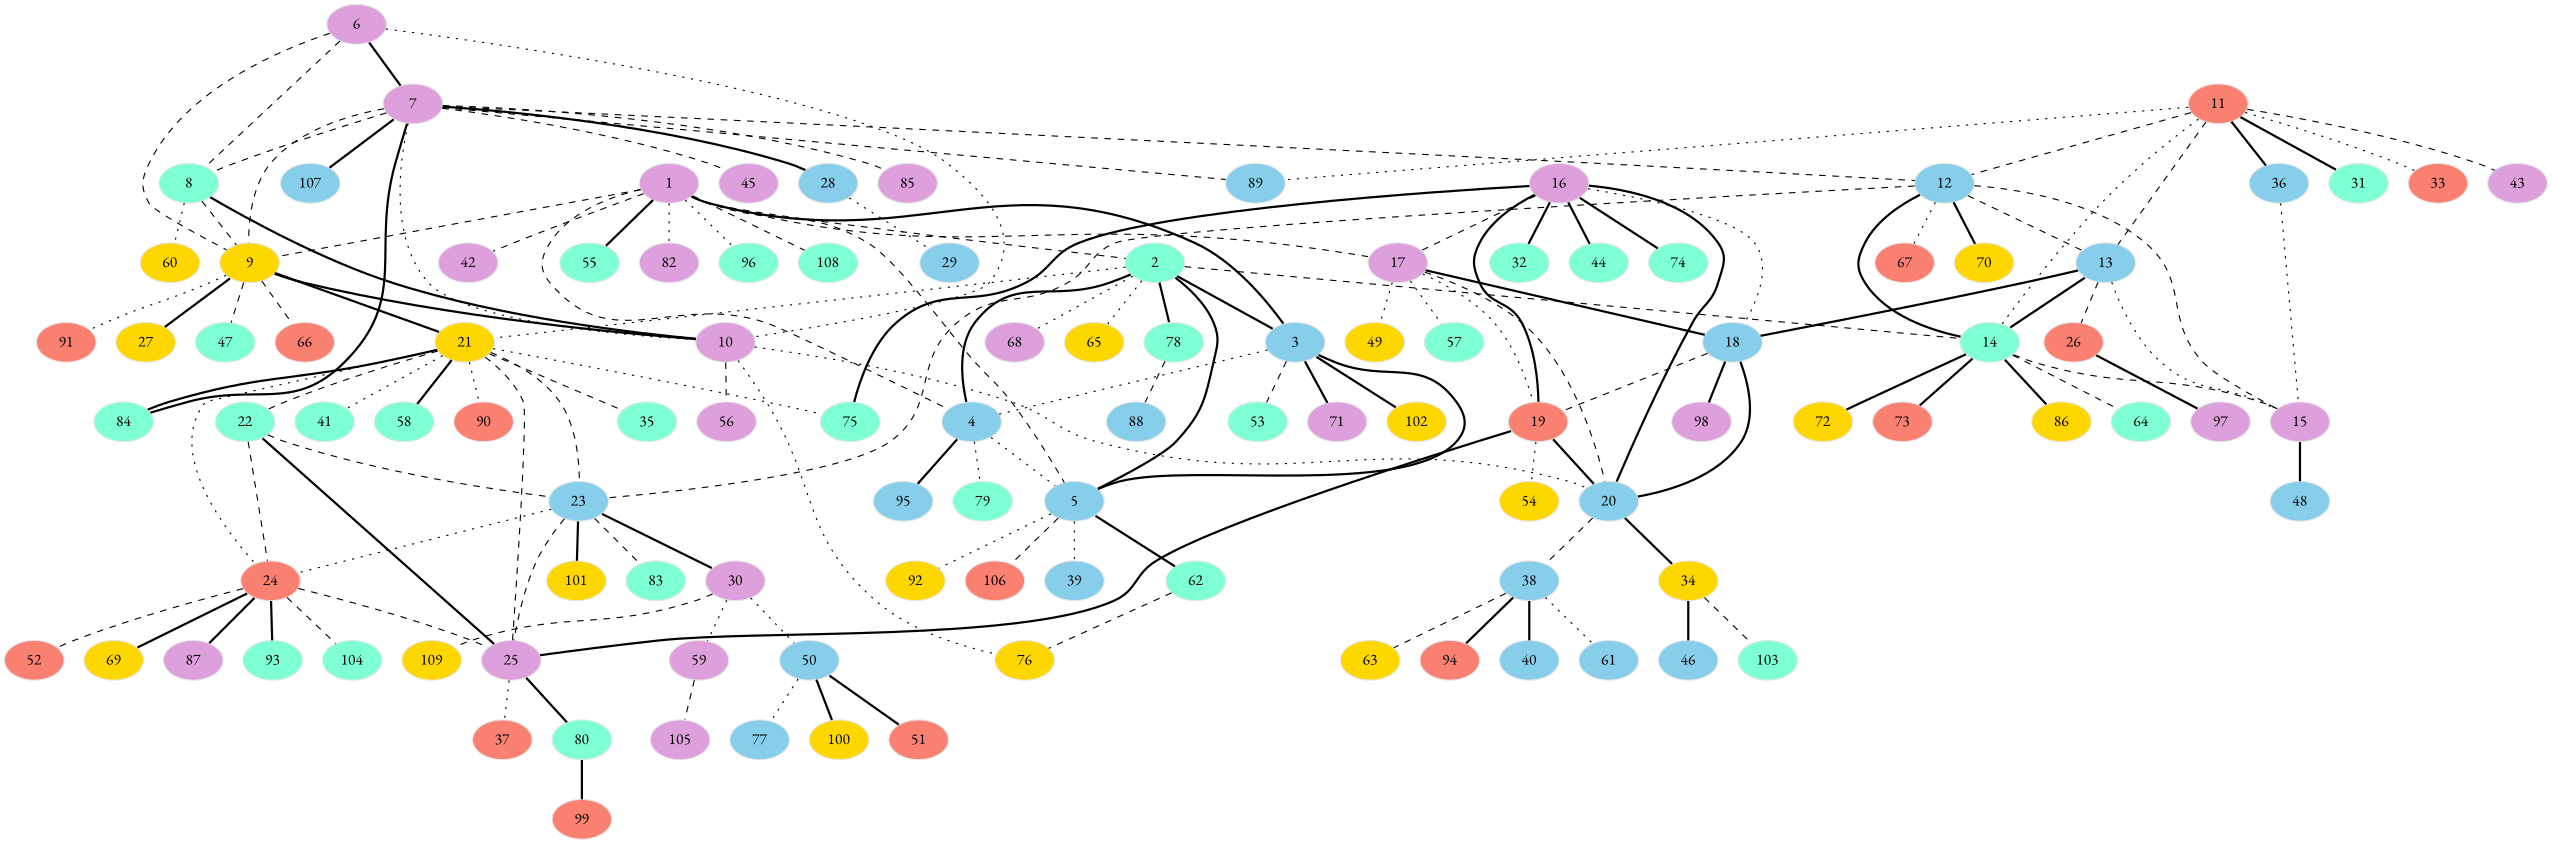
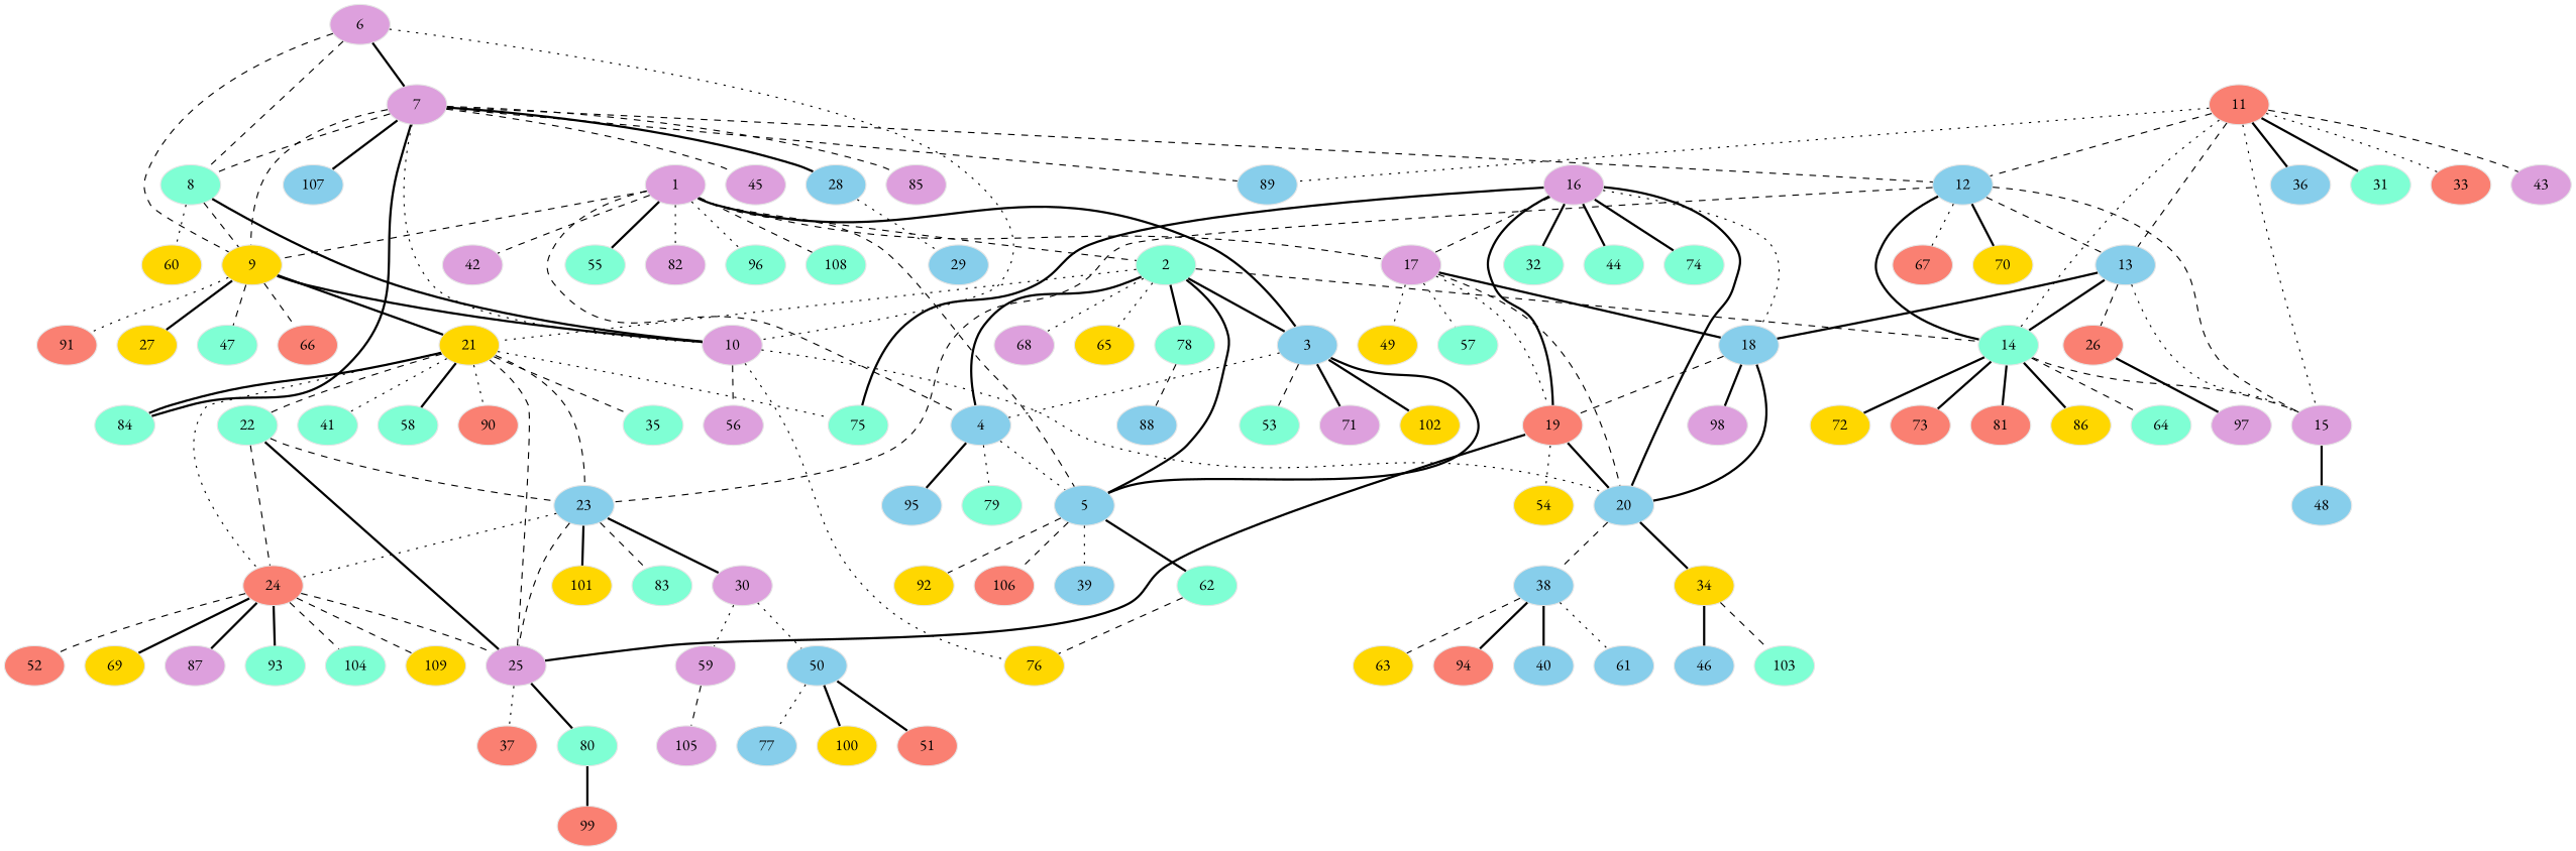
  graph {
    fontname="EB Garamond"
    node [color=gray90 fillcolor=aquamarine fontname="EB Garamond" style=filled]
    edge [fontname="EB Garamond" style=bold]
    1 [fillcolor=plum]
    2
    3 [fillcolor=skyblue]
    4 [fillcolor=skyblue]
    5 [fillcolor=skyblue]
    9 [fillcolor=gold]
    17 [fillcolor=plum]
    42 [fillcolor=plum]
    55
    82 [fillcolor=plum]
    96
    108
    14
    21 [fillcolor=gold]
    65 [fillcolor=gold]
    68 [fillcolor=plum]
    78
    53
    71 [fillcolor=plum]
    102 [fillcolor=gold]
    79
    95 [fillcolor=skyblue]
    39 [fillcolor=skyblue]
    62
    92 [fillcolor=gold]
    106 [fillcolor=salmon]
    10 [fillcolor=plum]
    27 [fillcolor=gold]
    47
    66 [fillcolor=salmon]
    91 [fillcolor=salmon]
    20 [fillcolor=skyblue]
    18 [fillcolor=skyblue]
    19 [fillcolor=salmon]
    49 [fillcolor=gold]
    57
    15 [fillcolor=plum]
    64
    72 [fillcolor=gold]
    73 [fillcolor=salmon]
+   81 [fillcolor=salmon]
    86 [fillcolor=gold]
    84
    23 [fillcolor=skyblue]
    75
    25 [fillcolor=plum]
    22
    24 [fillcolor=salmon]
    35
    41
    58
    90 [fillcolor=salmon]
    88 [fillcolor=skyblue]
    76 [fillcolor=gold]
    6 [fillcolor=plum]
    7 [fillcolor=plum]
    8
    12 [fillcolor=skyblue]
    28 [fillcolor=skyblue]
    45 [fillcolor=plum]
    85 [fillcolor=plum]
    89 [fillcolor=skyblue]
    107 [fillcolor=skyblue]
    60 [fillcolor=gold]
    56 [fillcolor=plum]
    13 [fillcolor=skyblue]
    67 [fillcolor=salmon]
    70 [fillcolor=gold]
    29 [fillcolor=skyblue]
    34 [fillcolor=gold]
    38 [fillcolor=skyblue]
    11 [fillcolor=salmon]
    31
    33 [fillcolor=salmon]
    36 [fillcolor=skyblue]
    43 [fillcolor=plum]
    26 [fillcolor=salmon]
    48 [fillcolor=skyblue]
    30 [fillcolor=plum]
    83
    101 [fillcolor=gold]
    98 [fillcolor=plum]
    97 [fillcolor=plum]
    16 [fillcolor=plum]
    32
    44
    74
    54 [fillcolor=gold]
    37 [fillcolor=salmon]
    80
    46 [fillcolor=skyblue]
    103
    40 [fillcolor=skyblue]
    61 [fillcolor=skyblue]
    63 [fillcolor=gold]
    94 [fillcolor=salmon]
    52 [fillcolor=salmon]
    69 [fillcolor=gold]
    87 [fillcolor=plum]
    93
    104
    109 [fillcolor=gold]
    50 [fillcolor=skyblue]
    59 [fillcolor=plum]
    99 [fillcolor=salmon]
    51 [fillcolor=salmon]
    77 [fillcolor=skyblue]
    100 [fillcolor=gold]
    105 [fillcolor=plum]
    1 -- 2 [style=dashed]
    1 -- 3
    1 -- 4 [style=dashed]
    1 -- 5 [style=dashed]
    1 -- 9 [style=dashed]
    1 -- 17 [style=dashed]
    1 -- 42 [style=dashed]
    1 -- 55
    1 -- 82 [style=dotted]
    1 -- 96 [style=dotted]
    1 -- 108 [style=dashed]
    2 -- 3
    2 -- 4
    2 -- 5
    2 -- 14 [style=dashed]
    2 -- 21 [style=dotted]
    2 -- 65 [style=dotted]
    2 -- 68 [style=dotted]
    2 -- 78
    3 -- 4 [style=dotted]
    3 -- 5
    3 -- 53 [style=dashed]
    3 -- 71
    3 -- 102
    4 -- 5 [style=dotted]
    4 -- 79 [style=dotted]
    4 -- 95
    5 -- 39 [style=dotted]
    5 -- 62
-   5 -- 92 [style=dotted]
+   5 -- 92 [style=dashed]
    5 -- 106 [style=dashed]
    9 -- 21
    9 -- 10
    9 -- 27
    9 -- 47 [style=dashed]
    9 -- 66 [style=dashed]
    9 -- 91 [style=dotted]
    17 -- 20 [style=dashed]
    17 -- 18
    17 -- 19 [style=dotted]
    17 -- 49 [style=dotted]
    17 -- 57 [style=dotted]
    14 -- 15 [style=dashed]
    14 -- 64 [style=dashed]
    14 -- 72
    14 -- 73
+   14 -- 81
    14 -- 86
    21 -- 84
    21 -- 23 [style=dashed]
    21 -- 75 [style=dotted]
    21 -- 25 [style=dashed]
    21 -- 22 [style=dashed]
    21 -- 24 [style=dotted]
    21 -- 35 [style=dashed]
    21 -- 41 [style=dotted]
    21 -- 58
    21 -- 90 [style=dotted]
    78 -- 88 [style=dashed]
    62 -- 76 [style=dashed]
    10 -- 20 [style=dotted]
    10 -- 76 [style=dotted]
    10 -- 56 [style=dashed]
    20 -- 34
    20 -- 38 [style=dashed]
    18 -- 20
    18 -- 19 [style=dashed]
    18 -- 98
    19 -- 20
    19 -- 25
    19 -- 54 [style=dotted]
    15 -- 48
    23 -- 25 [style=dashed]
    23 -- 24 [style=dotted]
    23 -- 30
    23 -- 83 [style=dashed]
    23 -- 101
    25 -- 37 [style=dotted]
    25 -- 80
    22 -- 23 [style=dashed]
    22 -- 25
    22 -- 24 [style=dashed]
    24 -- 25 [style=dashed]
    24 -- 52 [style=dashed]
    24 -- 69
    24 -- 87
    24 -- 93
    24 -- 104 [style=dashed]
-   30 -- 109 [style=dashed]
+   24 -- 109 [style=dashed]
    6 -- 9 [style=dashed]
    6 -- 10 [style=dotted]
    6 -- 7
    6 -- 8 [style=dashed]
    7 -- 9 [style=dashed]
    7 -- 10 [style=dotted]
    7 -- 84
    7 -- 8 [style=dashed]
    7 -- 12 [style=dashed]
    7 -- 28
    7 -- 45 [style=dashed]
    7 -- 85 [style=dashed]
    7 -- 89 [style=dashed]
    7 -- 107
    8 -- 9 [style=dashed]
    8 -- 10
    8 -- 60 [style=dotted]
    12 -- 14
    12 -- 15 [style=dashed]
    12 -- 23 [style=dashed]
    12 -- 13 [style=dashed]
    12 -- 67 [style=dotted]
    12 -- 70
    28 -- 29 [style=dotted]
    13 -- 14
    13 -- 18
    13 -- 15 [style=dotted]
    13 -- 26 [style=dashed]
    34 -- 46
    34 -- 103 [style=dashed]
    38 -- 40
    38 -- 61 [style=dotted]
    38 -- 63 [style=dashed]
    38 -- 94
    11 -- 14 [style=dotted]
-   36 -- 15 [style=dotted]
+   11 -- 15 [style=dotted]
    11 -- 12 [style=dashed]
    11 -- 89 [style=dotted]
    11 -- 13 [style=dashed]
    11 -- 31
    11 -- 33 [style=dotted]
    11 -- 36
    11 -- 43 [style=dashed]
    26 -- 97
    30 -- 50 [style=dotted]
    30 -- 59 [style=dotted]
    16 -- 17 [style=dashed]
    16 -- 20
    16 -- 18 [style=dotted]
    16 -- 19
    16 -- 75
    16 -- 32
    16 -- 44
    16 -- 74
    80 -- 99
    50 -- 51
    50 -- 77 [style=dotted]
    50 -- 100
    59 -- 105 [style=dashed]
  }
